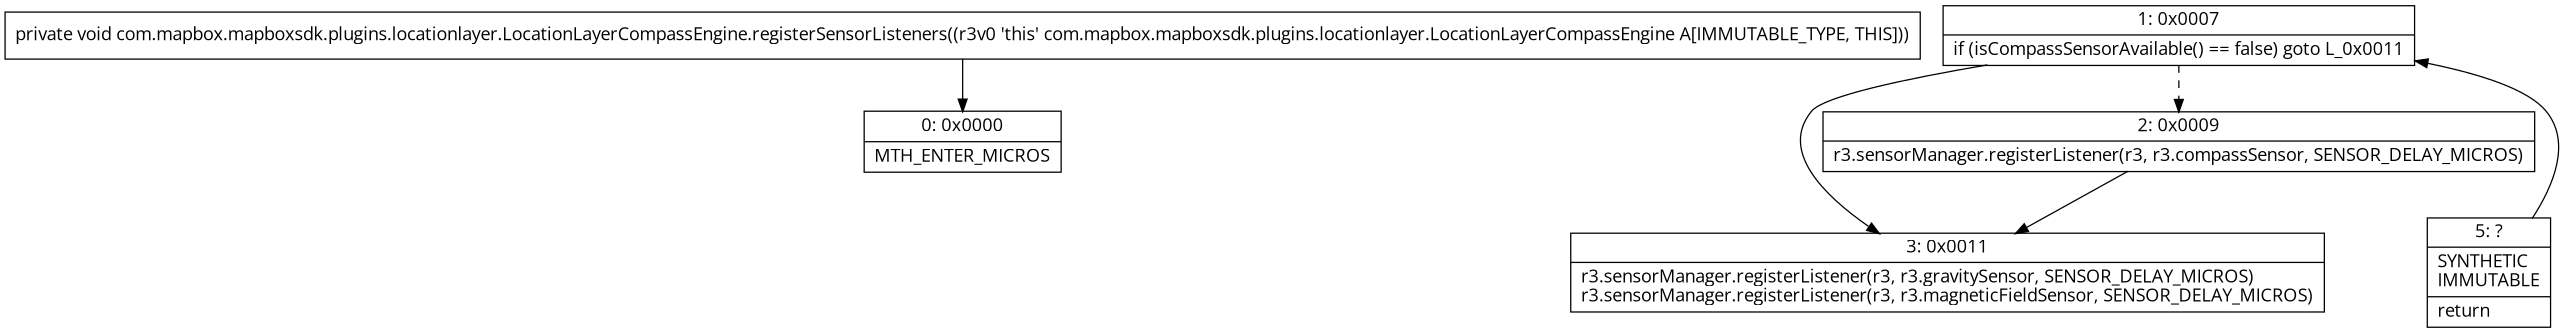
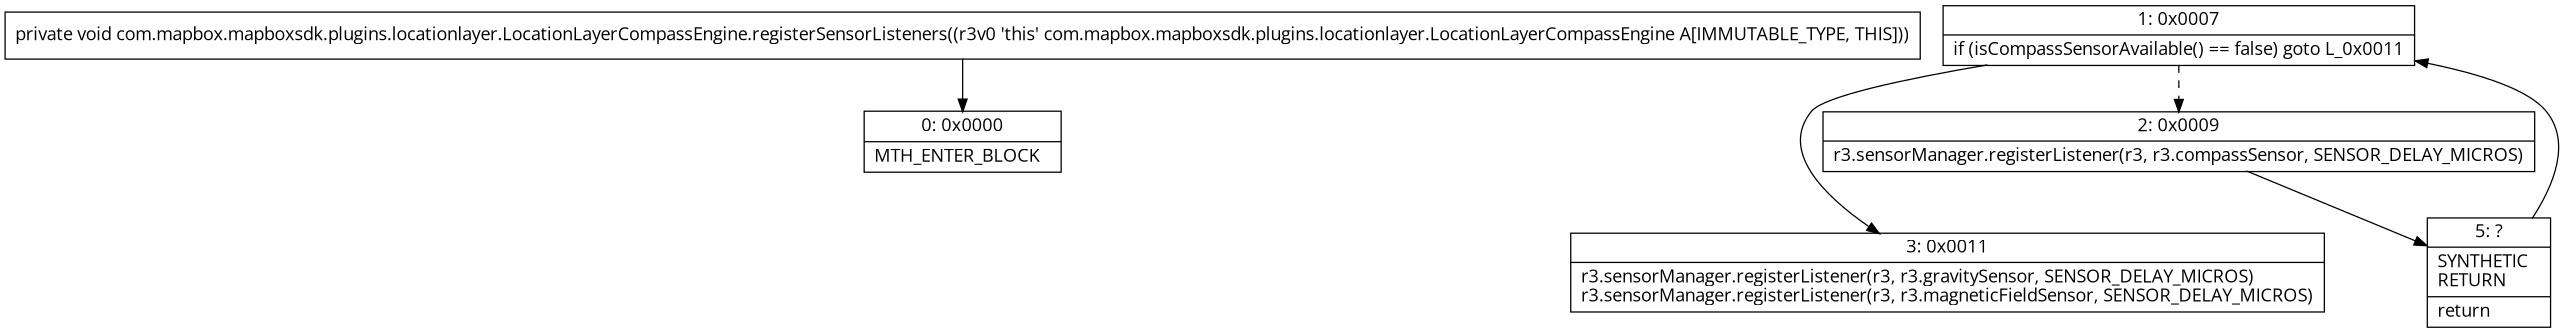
  digraph {
    fontname="Open Sans"
    node [fontname="Open Sans" shape=record]
    edge [fontname="Open Sans"]
-   n1 [label="{0\:\ 0x0000|MTH_ENTER_MICROS\l}"]
+   n1 [label="{0\:\ 0x0000|MTH_ENTER_BLOCK\l}"]
    n2 [label="{1\:\ 0x0007|if (isCompassSensorAvailable() == false) goto L_0x0011\l}"]
    n3 [label="{2\:\ 0x0009|r3.sensorManager.registerListener(r3, r3.compassSensor, SENSOR_DELAY_MICROS)\l}"]
    n4 [label="{3\:\ 0x0011|r3.sensorManager.registerListener(r3, r3.gravitySensor, SENSOR_DELAY_MICROS)\lr3.sensorManager.registerListener(r3, r3.magneticFieldSensor, SENSOR_DELAY_MICROS)\l}"]
-   n5 [label="{5\:\ ?|SYNTHETIC\lIMMUTABLE\l|return\l}"]
+   n5 [label="{5\:\ ?|SYNTHETIC\lRETURN\l|return\l}"]
    n6 [label="{private void com.mapbox.mapboxsdk.plugins.locationlayer.LocationLayerCompassEngine.registerSensorListeners((r3v0 'this' com.mapbox.mapboxsdk.plugins.locationlayer.LocationLayerCompassEngine A[IMMUTABLE_TYPE, THIS])) }"]
    n2 -> n3 [style=dashed]
    n2 -> n4
-   n3 -> n4
+   n3 -> n5
    n5 -> n2
    n6 -> n1
  }
